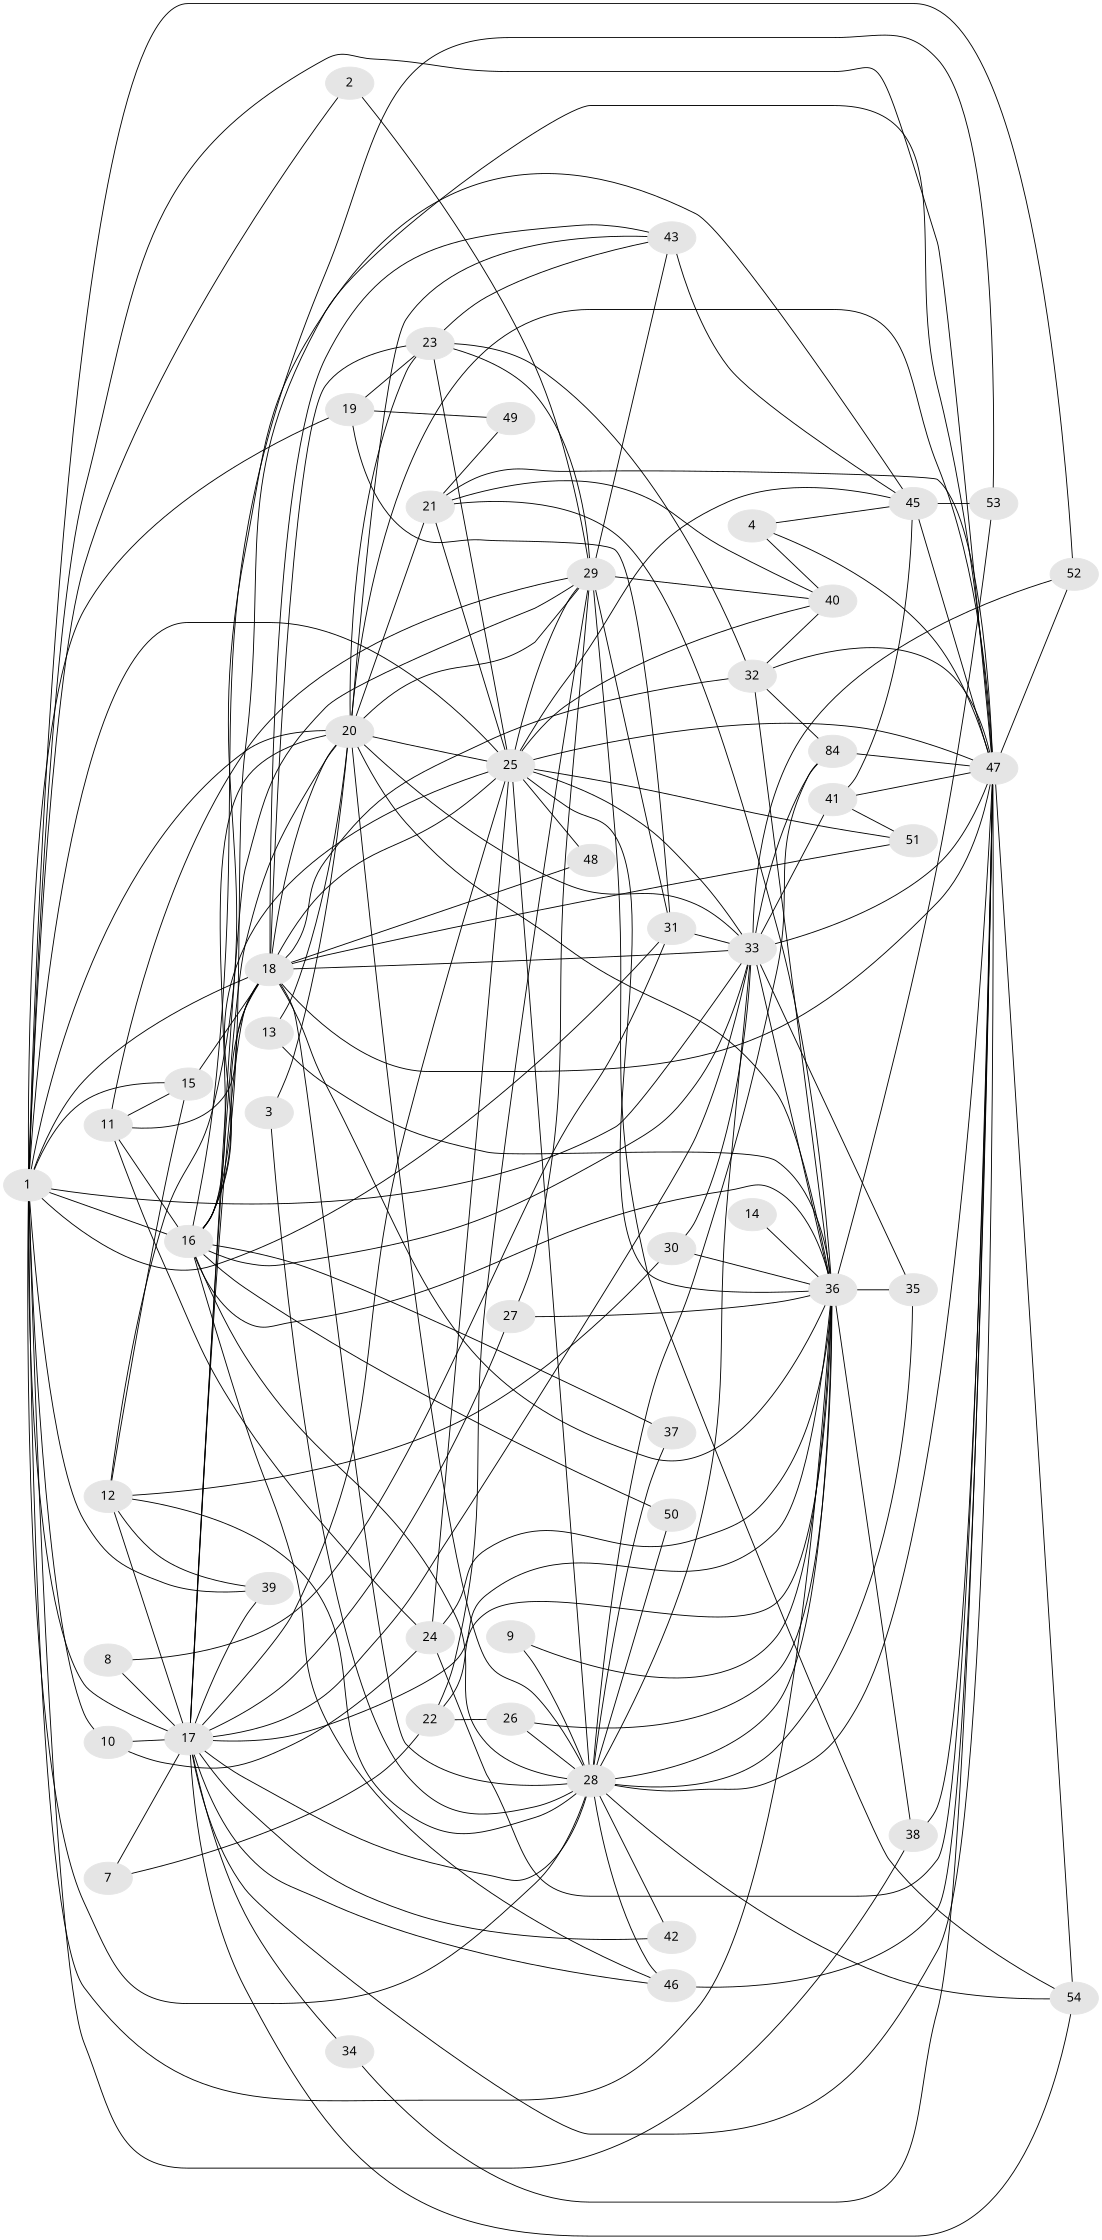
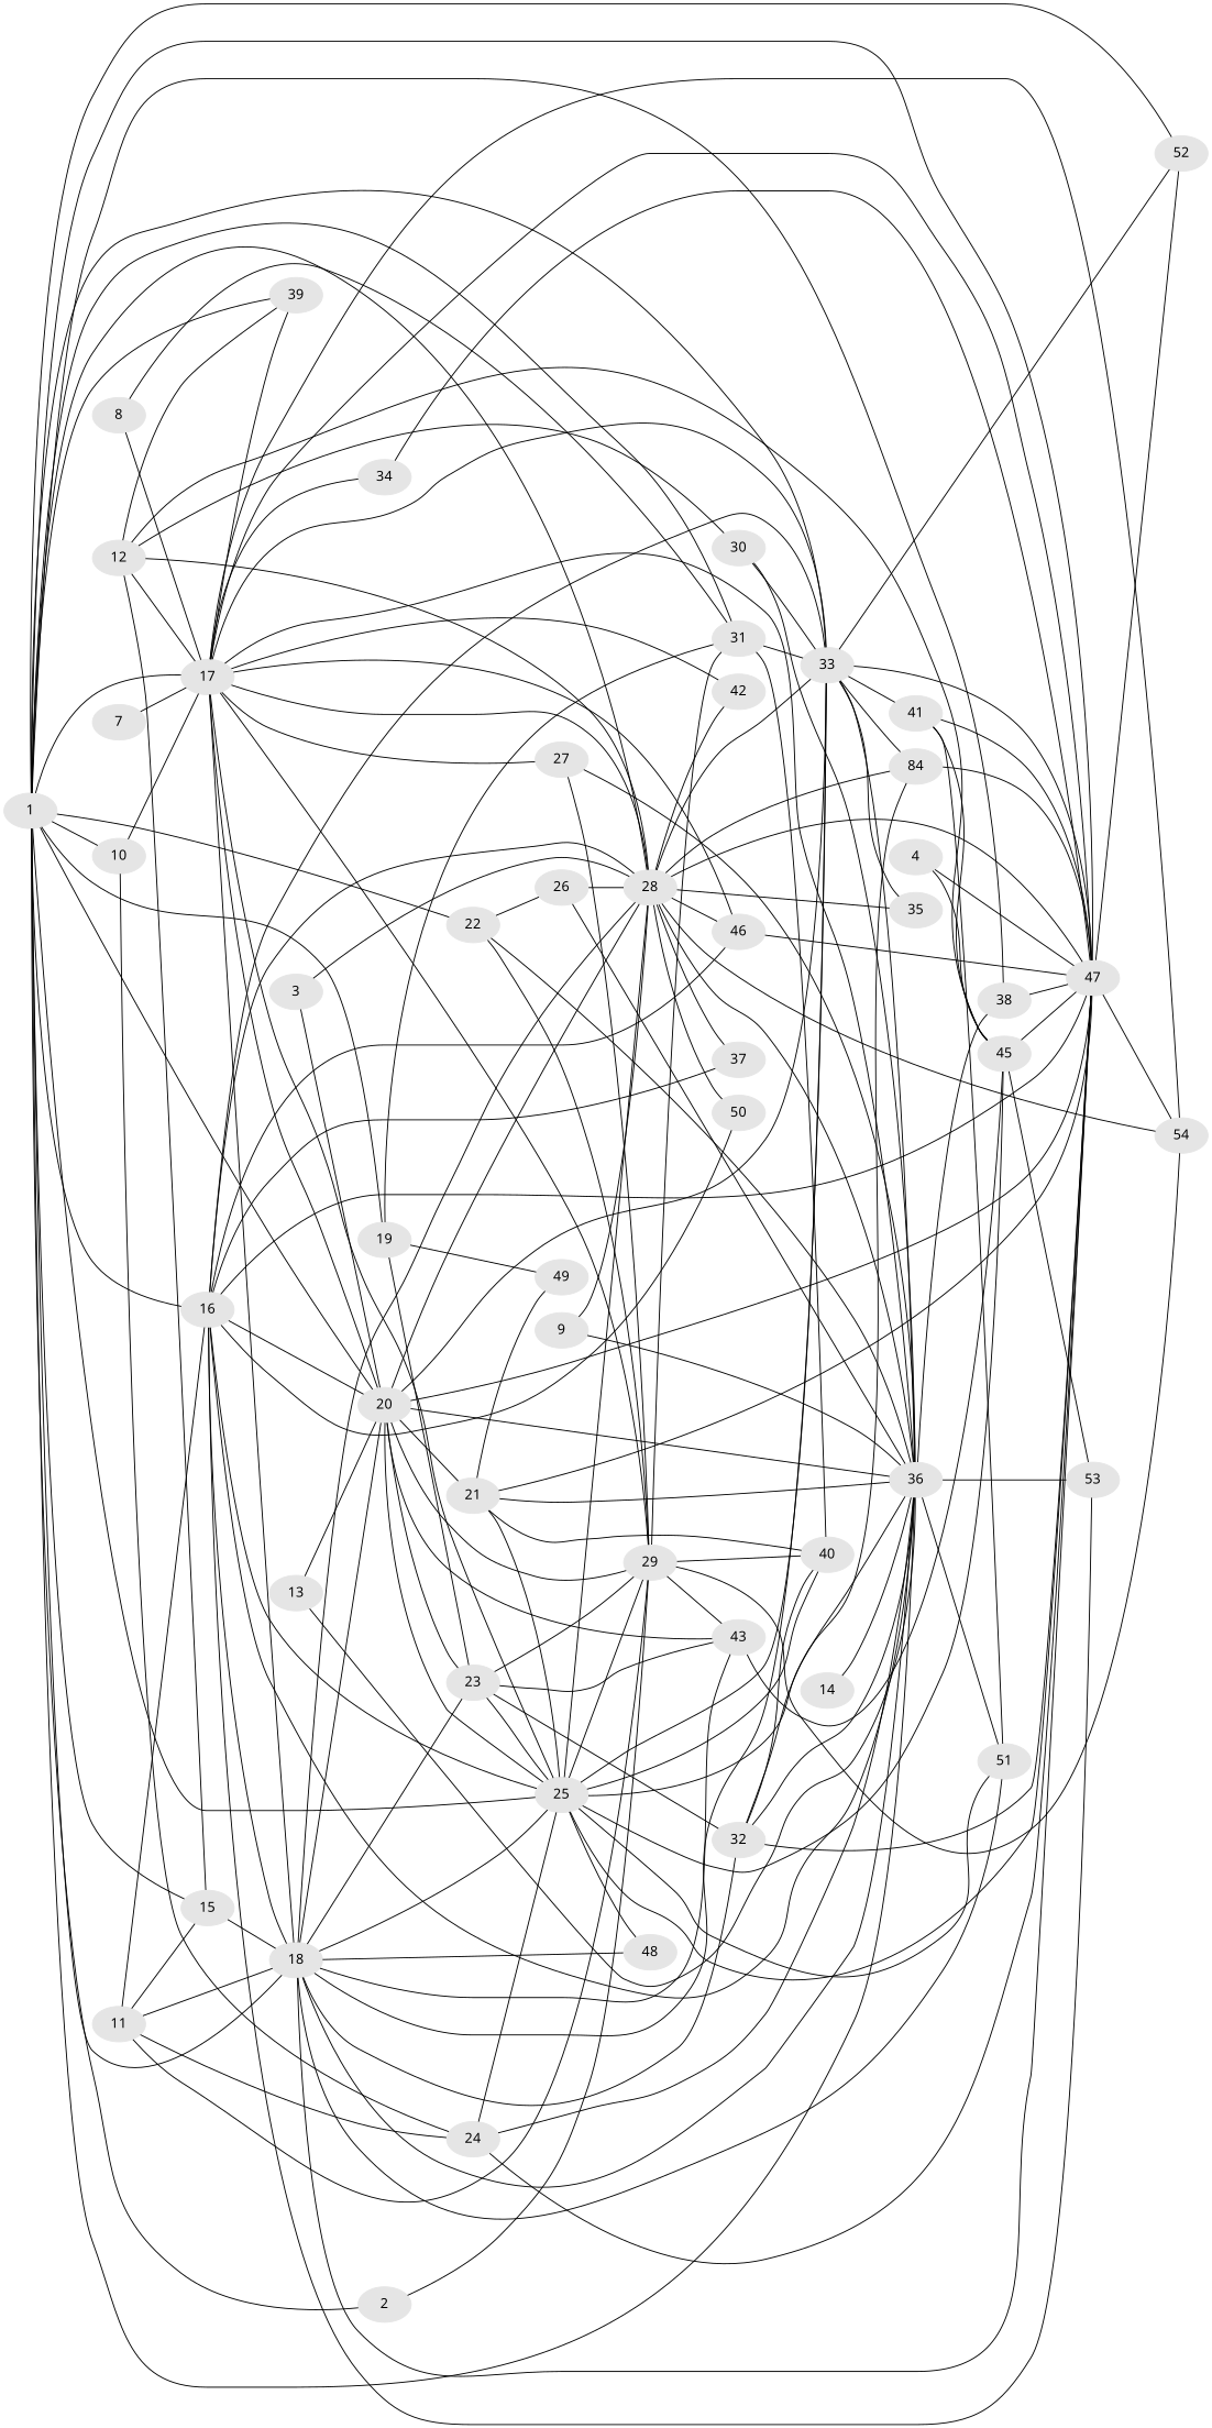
  graph {
    fontname="Noto Sans"
    rankdir=LR
    node [color=gray90 fontname="Noto Sans" style=filled]
    edge [fontname="Noto Sans" weight=1.0]
    1
    2
    10
    15
    16
    17
    18
    19
    20
    22
    25
    28
    31
    33
    36
    38
    39
    47
    52
    29
    24
    37
    46
    50
    53
    27
    34
    42
    54
    23
    32
    43
    48
    51
    49
    21
    26
    40
    45
    35
    n41 [label=84]
    41
    3
    4
    7
    8
    9
    11
    12
    30
    13
    14
    1 -- 2
    1 -- 10
    1 -- 15
    1 -- 16
    1 -- 17
    1 -- 18
    1 -- 19
    1 -- 20
-   7 -- 22
+   1 -- 22
    1 -- 25
    1 -- 28 [weight=2.0]
    1 -- 31
    1 -- 33
    1 -- 36
    1 -- 38
    1 -- 39
    1 -- 47
    1 -- 52
    2 -- 29
    10 -- 17 [weight=2.0]
    10 -- 24
    15 -- 18
    16 -- 18
    16 -- 20
    16 -- 25
    16 -- 28
    16 -- 33
    16 -- 36
    16 -- 47 [weight=2.0]
    16 -- 37
    16 -- 46
    16 -- 50
    16 -- 53
    17 -- 18
    17 -- 20
    17 -- 25
    17 -- 28
    17 -- 33
    17 -- 36
    17 -- 39
    17 -- 47
    17 -- 29
    17 -- 46
    17 -- 27
    17 -- 34
    17 -- 42
    17 -- 54
    18 -- 20 [weight=2.0]
    18 -- 25
    18 -- 28
    18 -- 33
    18 -- 36
    18 -- 47
    18 -- 23
    18 -- 32
    18 -- 43
    18 -- 48
    18 -- 51
    19 -- 31
    19 -- 23
    19 -- 49
    20 -- 25
    20 -- 28
    20 -- 33
    20 -- 36
    20 -- 47
    20 -- 29
    20 -- 23
    20 -- 43 [weight=2.0]
    20 -- 21
    22 -- 36
    22 -- 29
    22 -- 26
    25 -- 28 [weight=2.0]
    25 -- 33
    25 -- 36
    25 -- 47
    25 -- 29 [weight=2.0]
    25 -- 48
    25 -- 51
    25 -- 40
    25 -- 45
    28 -- 33
    28 -- 36
    28 -- 47
    28 -- 37
    28 -- 46
    28 -- 50
    28 -- 42
    28 -- 54
    28 -- 35
    28 -- n41
    31 -- 33 [weight=2.0]
    33 -- 36
    33 -- 47
    33 -- 52
    33 -- 35
    33 -- n41
    33 -- 41
    36 -- 38
    36 -- 53
-   36 -- 35
+   36 -- 51
    38 -- 47
    47 -- 52
    47 -- 54
    29 -- 31
    29 -- 54
    29 -- 43
    29 -- 40
    24 -- 25
    24 -- 36
    24 -- 47
    46 -- 47
    27 -- 36
    27 -- 29
    34 -- 47
    23 -- 25
    23 -- 29
    23 -- 32
    23 -- 43
    32 -- 36 [weight=2.0]
    32 -- 47
    32 -- 40
    32 -- n41
    43 -- 45
    21 -- 25
    21 -- 36
    21 -- 47
    21 -- 49
    21 -- 40
    26 -- 28
    26 -- 36
    45 -- 47
    45 -- 53
    n41 -- 47
    41 -- 47 [weight=2.0]
    41 -- 51
    41 -- 45
    3 -- 20
    3 -- 28
    4 -- 47
-   4 -- 40
+   31 -- 40
    4 -- 45
    7 -- 17
    8 -- 17
    8 -- 31
    9 -- 28
    9 -- 36
    11 -- 15
    11 -- 16
    11 -- 18
    11 -- 29
    11 -- 24
    12 -- 15
    12 -- 17
    12 -- 28
    12 -- 39
    12 -- 45
    12 -- 30
    30 -- 33
    30 -- 36
    13 -- 20
    13 -- 36
    14 -- 36
  }
